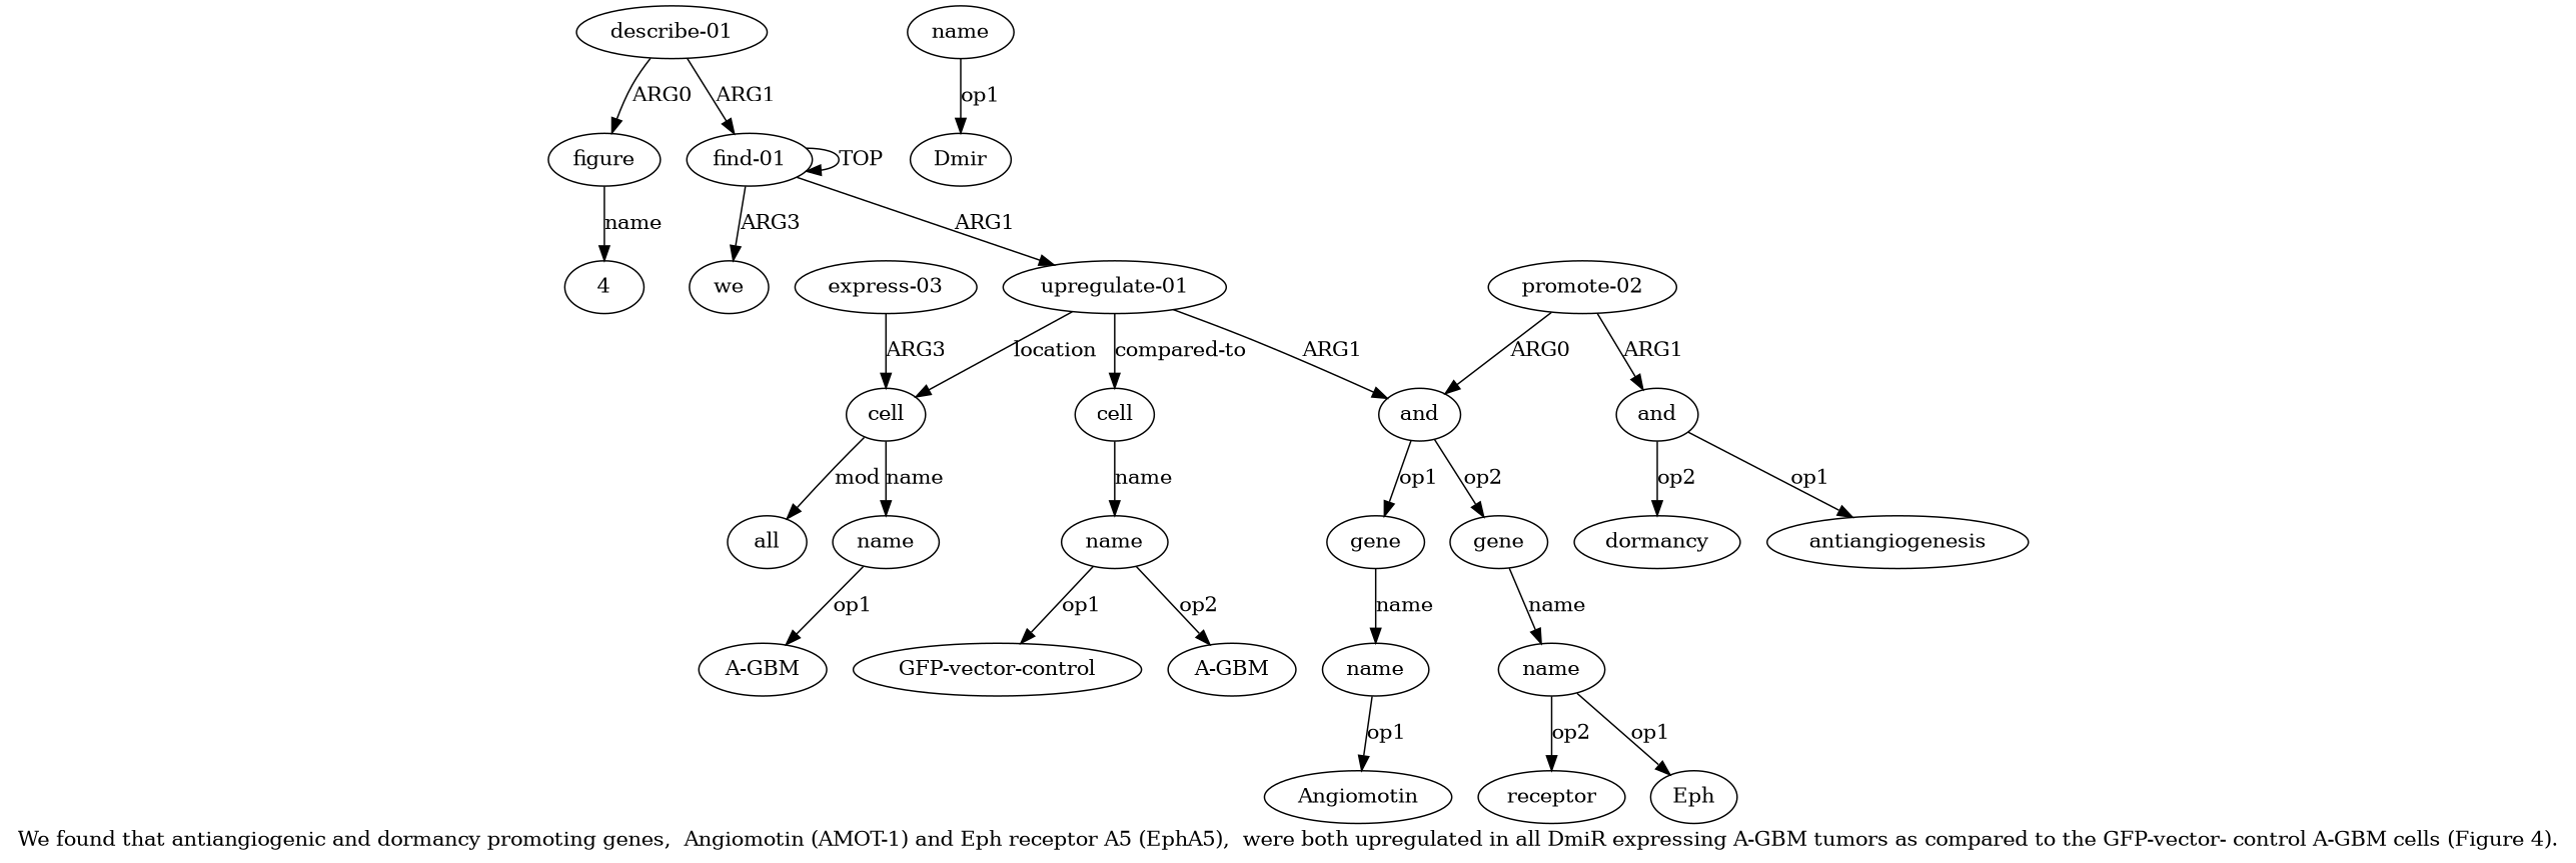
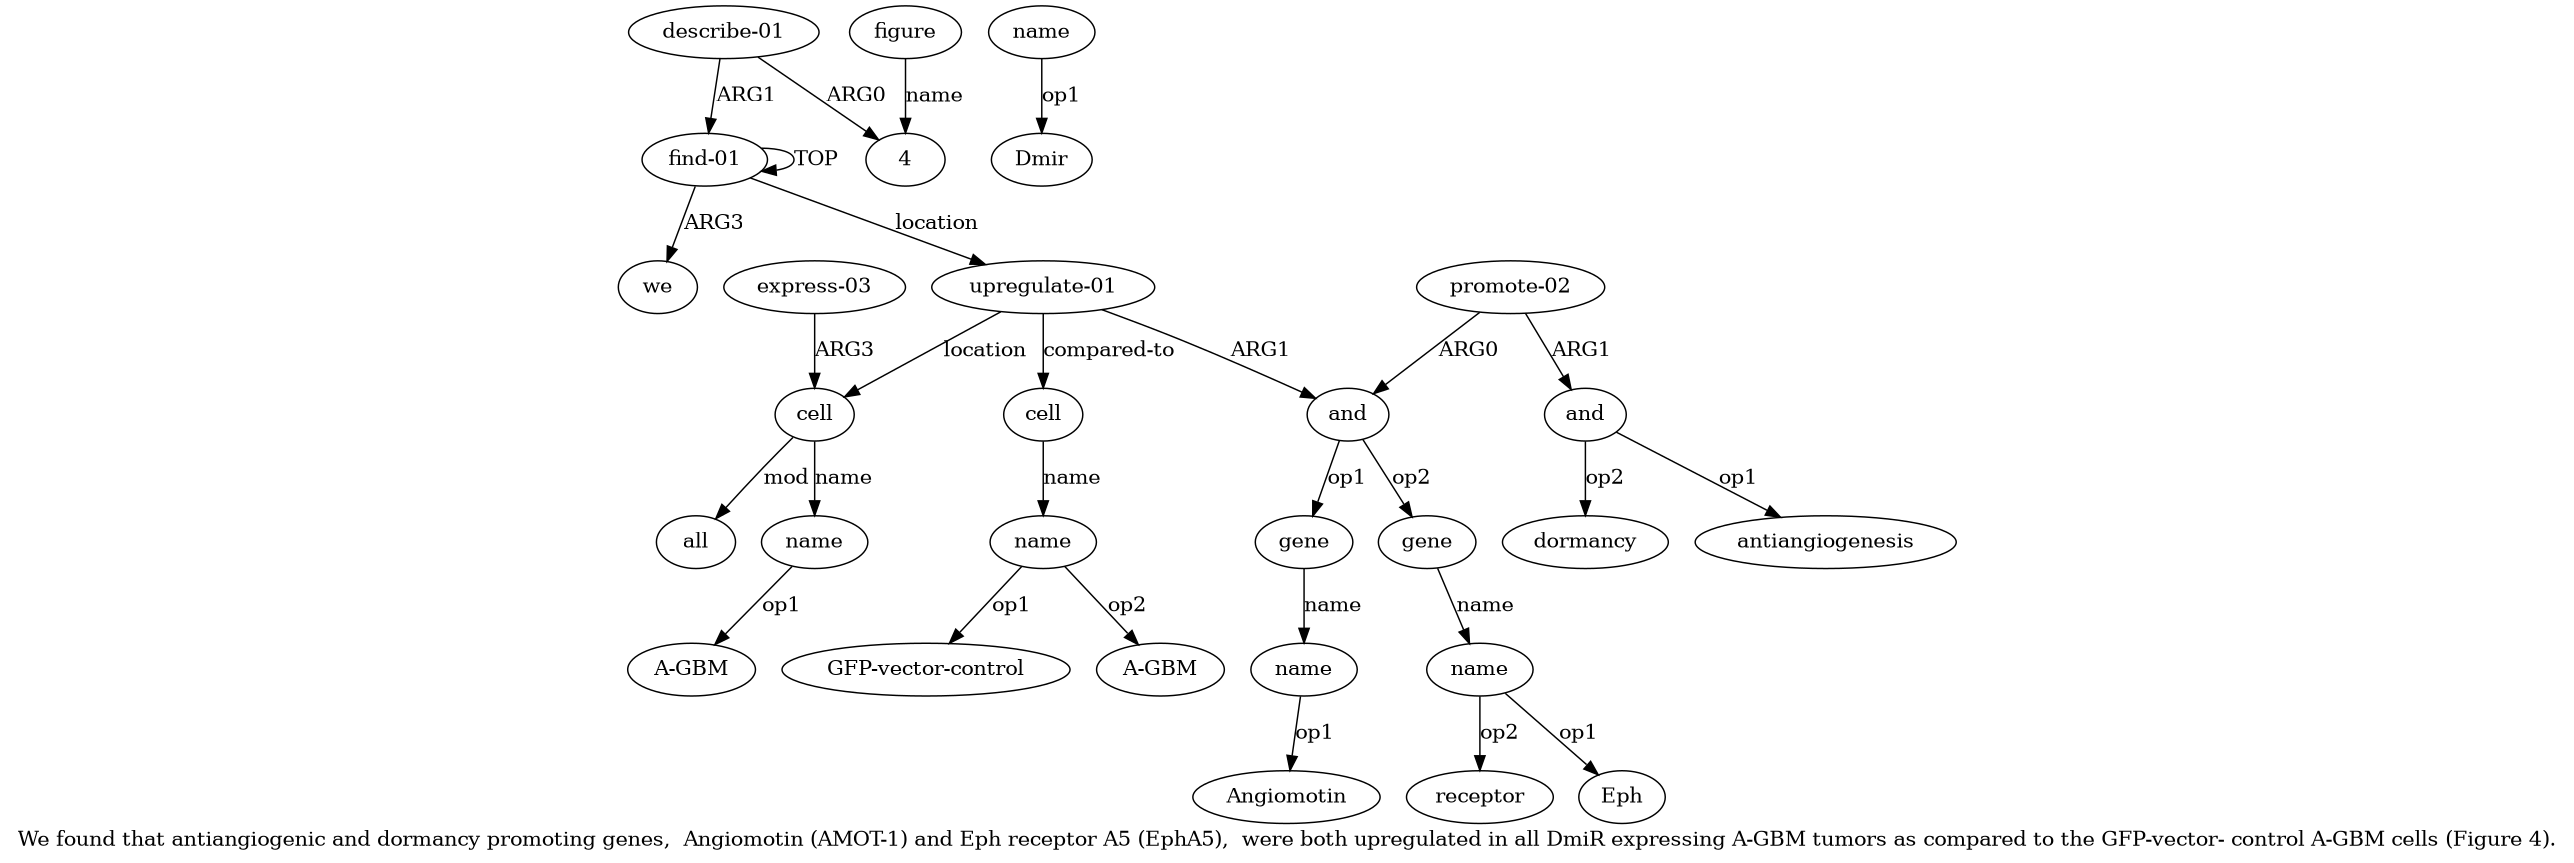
  digraph {
    label="We found that antiangiogenic and dormancy promoting genes,  Angiomotin (AMOT-1) and Eph receptor A5 (EphA5),  were both upregulated in all DmiR expressing A-GBM tumors as compared to the GFP-vector- control A-GBM cells (Figure 4)."
    node [color=black gold_ind=-1 gold_label=name test_ind=-1 test_label=name]
    edge [color=black gold_label=op1 test_label=op1]
    n1 [gold_ind=20 gold_label="describe-01" label="describe-01" test_ind=20 test_label="describe-01"]
    n2 [gold_ind=21 gold_label=figure label=figure test_ind=21 test_label=figure]
    n3 [gold_ind=0 gold_label="find-01" label="find-01" test_ind=0 test_label="find-01"]
    n4 [gold_label=4 label=4 test_label=4]
    n5 [gold_ind=1 gold_label=we label=we test_ind=1 test_label=we]
    n6 [gold_ind=2 gold_label="upregulate-01" label="upregulate-01" test_ind=2 test_label="upregulate-01"]
    n7 [gold_ind=12 gold_label=cell label=cell test_ind=12 test_label=cell]
    n8 [gold_ind=18 gold_label=cell label=cell test_ind=18 test_label=cell]
    n9 [gold_ind=3 gold_label=and label=and test_ind=3 test_label=and]
    n10 [gold_label="GFP-vector-control" label="GFP-vector-control" test_label="GFP-vector-control"]
    n11 [gold_label="A-GBM" label="A-GBM" test_label="A-GBM"]
    n12 [gold_label=Angiomotin label=Angiomotin test_label=Angiomotin]
    n13 [gold_label=receptor label=receptor test_label=receptor]
    n14 [gold_label=Dmir label=Dmir test_label=Dmir]
    n15 [gold_ind=15 gold_label="express-03" label="express-03" test_ind=15 test_label="express-03"]
    n16 [gold_ind=14 gold_label=all label=all test_ind=14 test_label=all]
    n17 [gold_ind=13 label=name test_ind=13]
    n18 [gold_ind=17 label=name test_ind=17]
    n19 [gold_ind=11 gold_label=dormancy label=dormancy test_ind=11 test_label=dormancy]
    n20 [gold_ind=10 gold_label=antiangiogenesis label=antiangiogenesis test_ind=10 test_label=antiangiogenesis]
    n21 [gold_ind=19 label=name test_ind=19]
    n22 [gold_label="A-GBM" label="A-GBM" test_label="A-GBM"]
    n23 [gold_ind=4 gold_label=gene label=gene test_ind=4 test_label=gene]
    n24 [gold_ind=6 gold_label=gene label=gene test_ind=6 test_label=gene]
    n25 [gold_ind=5 label=name test_ind=5]
    n26 [gold_ind=7 label=name test_ind=7]
    n27 [gold_label=Eph label=Eph test_label=Eph]
    n28 [gold_ind=9 gold_label=and label=and test_ind=9 test_label=and]
    n29 [gold_ind=8 gold_label="promote-02" label="promote-02" test_ind=8 test_label="promote-02"]
-   n1 -> n2 [gold_label=ARG0 label=ARG0 test_label=ARG0]
+   n1 -> n4 [gold_label=ARG0 label=ARG0 test_label=ARG0]
    n1 -> n3 [gold_label=ARG1 label=ARG1 test_label=ARG1]
    n2 -> n4 [gold_label=mod label=name test_label=mod]
    n3 -> n3 [gold_label=TOP label=TOP test_label=TOP]
    n3 -> n5 [gold_label=ARG0 label=ARG3 test_label=ARG0]
-   n3 -> n6 [gold_label=ARG1 label=ARG1 test_label=ARG1]
+   n3 -> n6 [gold_label=ARG1 label=location test_label=ARG1]
    n6 -> n7 [gold_label=location label=location test_label=location]
    n6 -> n8 [gold_label="compared-to" label="compared-to" test_label="compared-to"]
    n6 -> n9 [gold_label=ARG1 label=ARG1 test_label=ARG1]
    n7 -> n16 [gold_label=mod label=mod test_label=mod]
    n7 -> n17 [gold_label=name label=name test_label=name]
    n8 -> n21 [gold_label=name label=name test_label=name]
    n9 -> n23 [label=op1]
    n9 -> n24 [gold_label=op2 label=op2 test_label=op2]
    n15 -> n7 [gold_label=ARG3 label=ARG3 test_label=ARG3]
    n17 -> n11 [label=op1]
    n18 -> n14 [label=op1]
    n21 -> n10 [label=op1]
    n21 -> n22 [gold_label=op2 label=op2 test_label=op2]
    n23 -> n25 [gold_label=name label=name test_label=name]
    n24 -> n26 [gold_label=name label=name test_label=name]
    n25 -> n12 [label=op1]
    n26 -> n13 [gold_label=op2 label=op2 test_label=op2]
    n26 -> n27 [label=op1]
    n28 -> n19 [gold_label=op2 label=op2 test_label=op2]
    n28 -> n20 [label=op1]
    n29 -> n9 [gold_label=ARG0 label=ARG0 test_label=ARG0]
    n29 -> n28 [gold_label=ARG1 label=ARG1 test_label=ARG1]
  }
